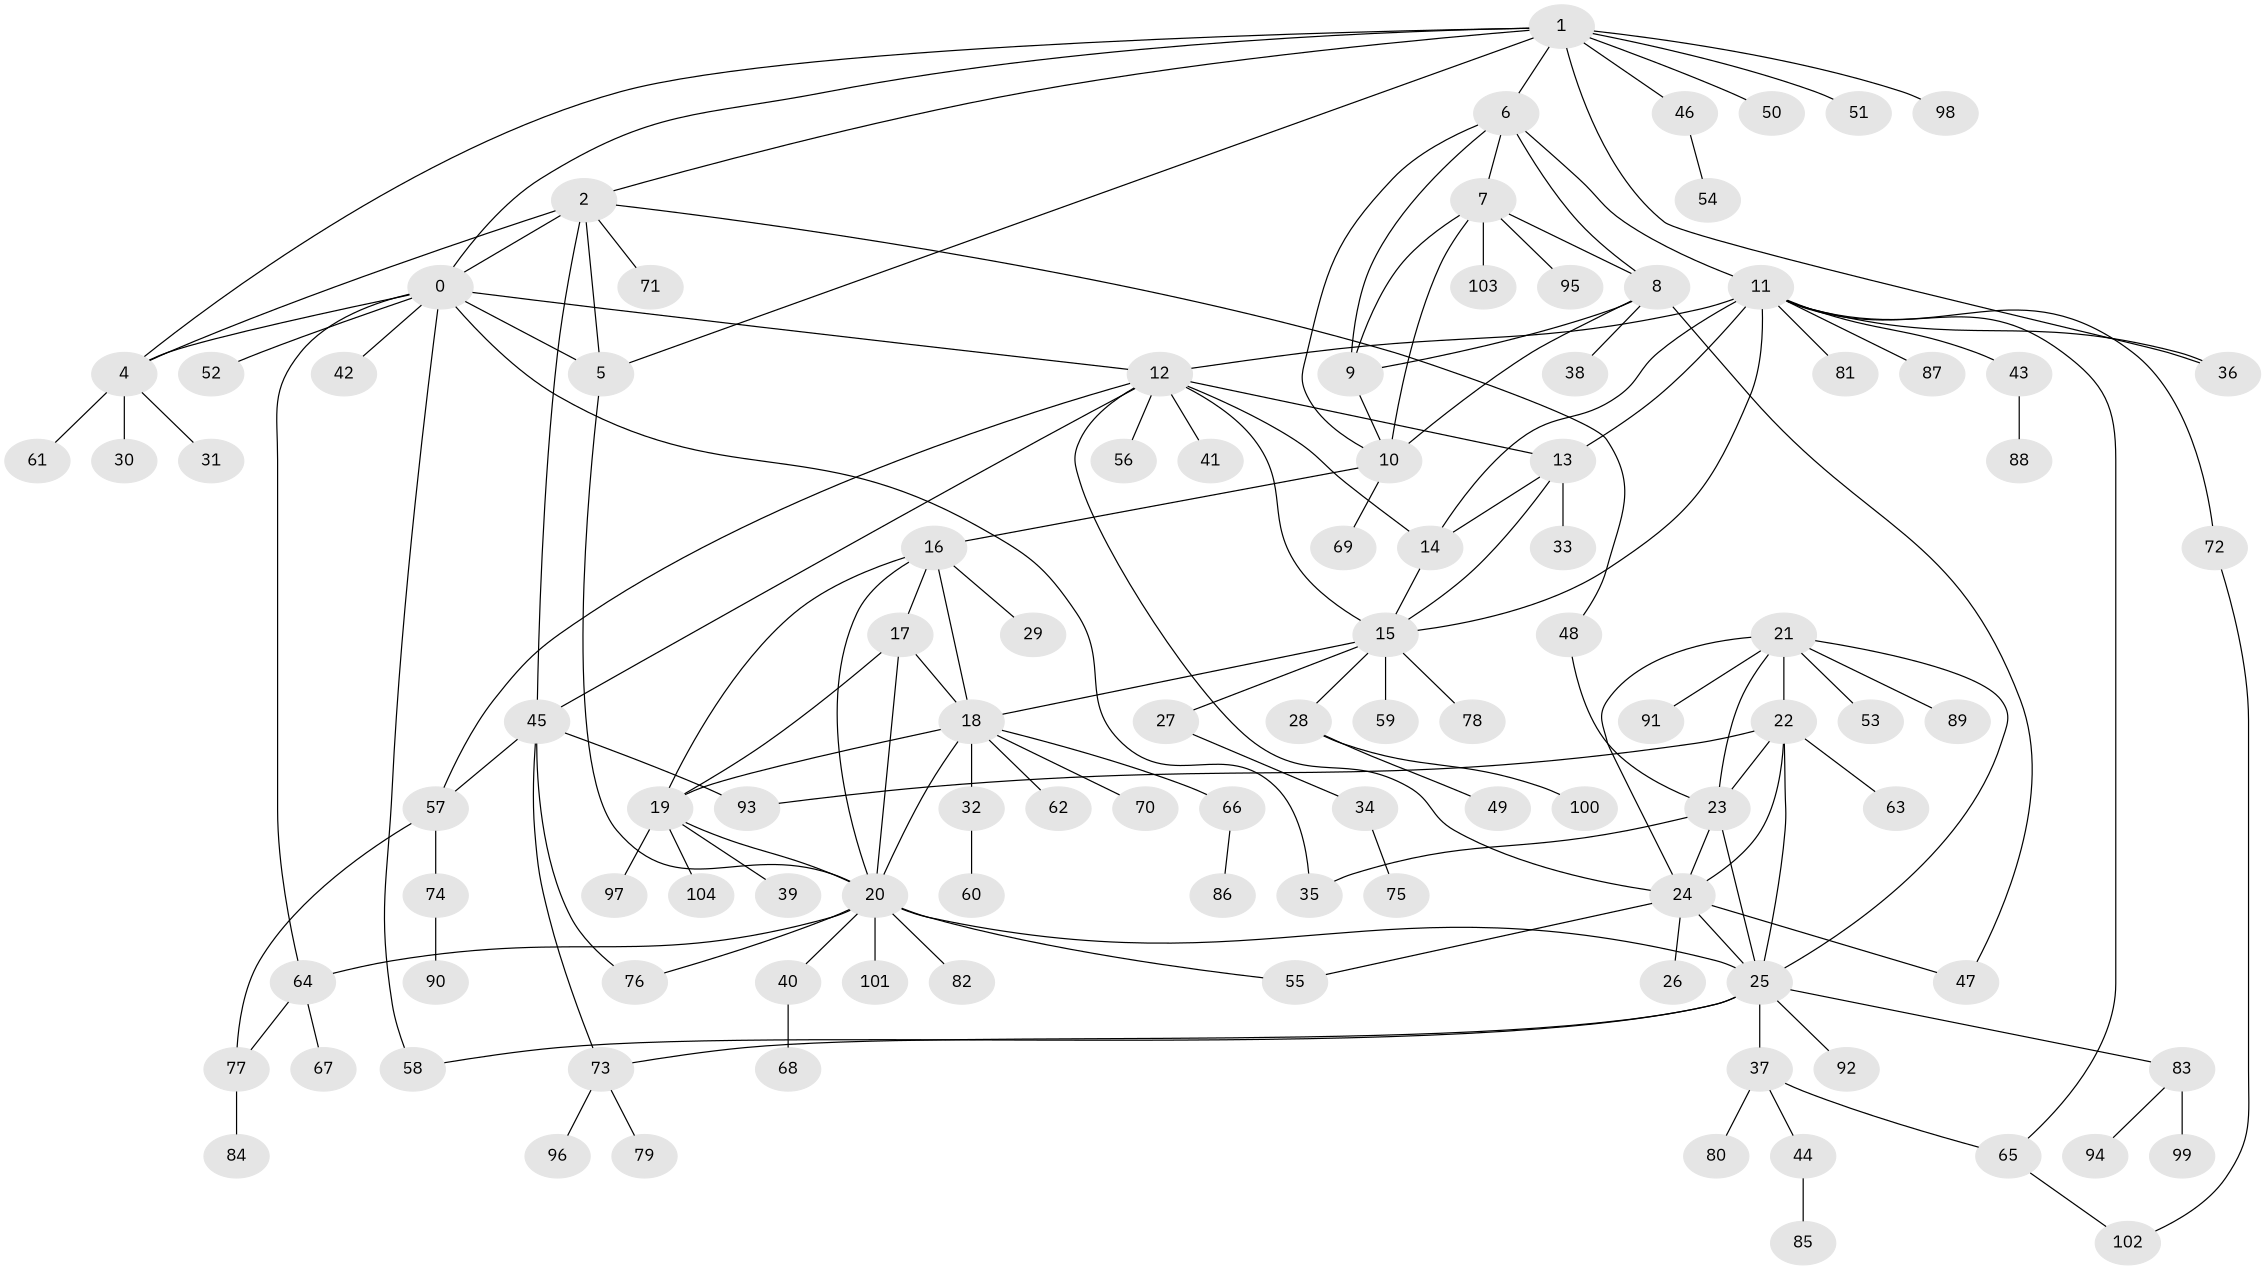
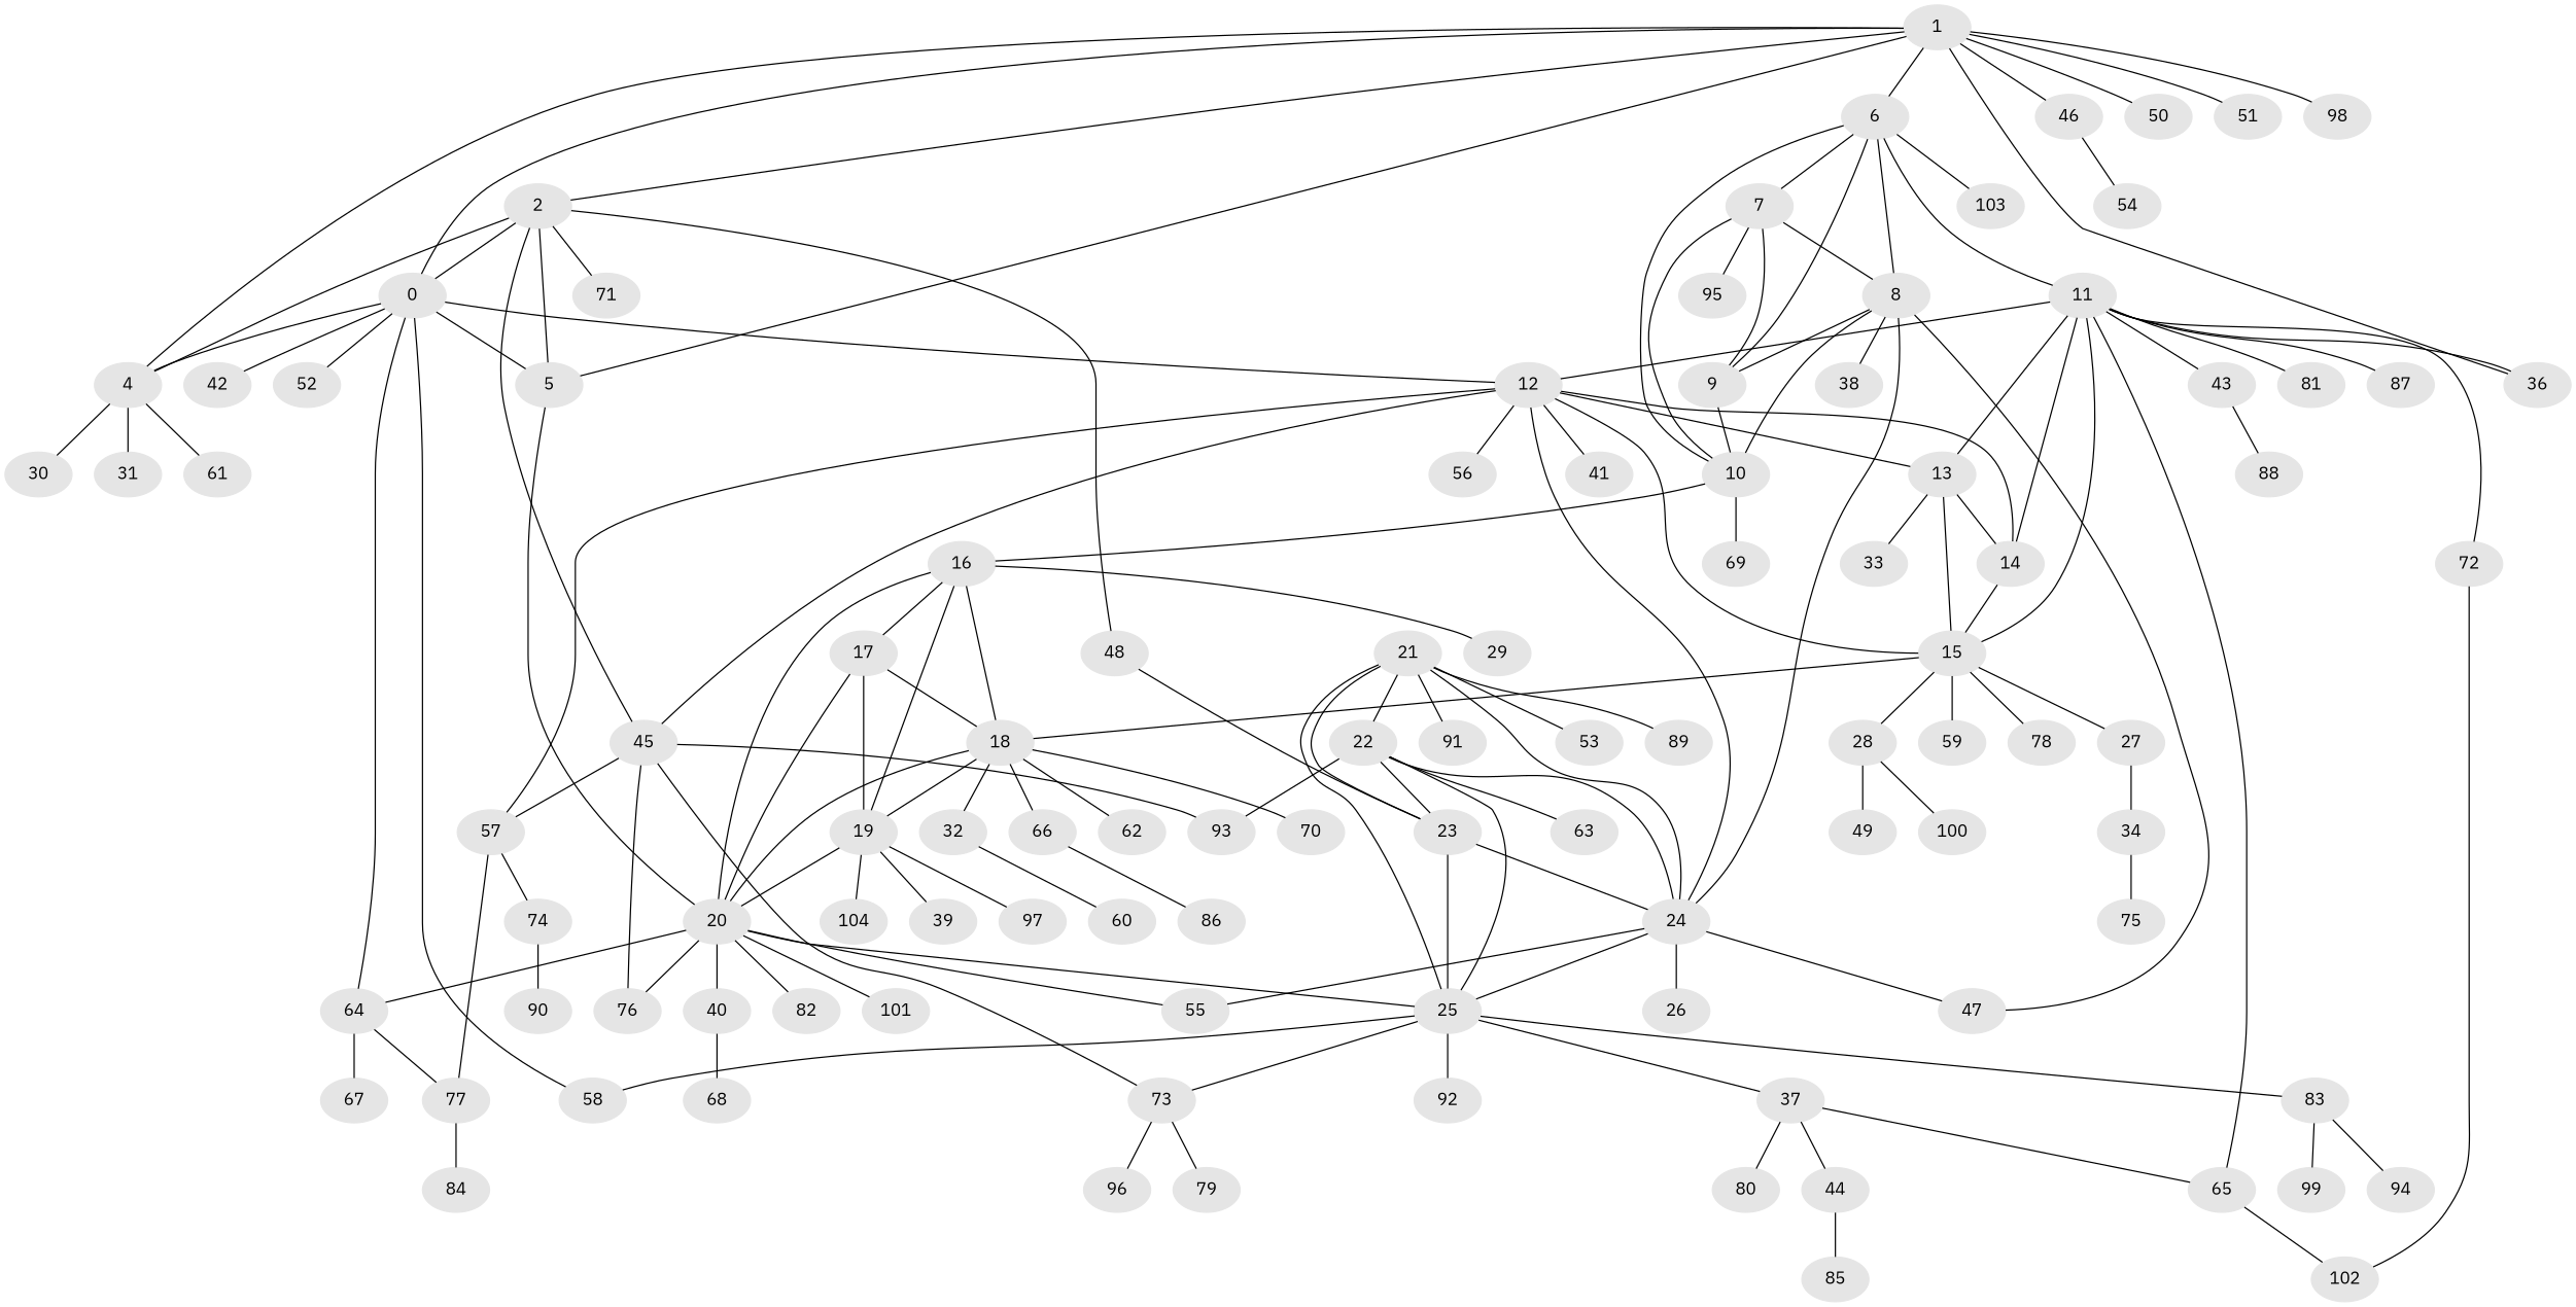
  graph {
    fontname="IBM Plex Sans"
    node [color=gray90 fontname="IBM Plex Sans" style=filled]
    edge [fontname="IBM Plex Sans"]
    1
    2
    n3 [label=0]
    4
    5
    6
    36
    46
    50
    51
    98
    45
    48
    71
    12
-   35
    42
    52
    58
    64
    30
    31
    61
    20
    7
    8
    9
    10
    11
    103
    54
    23
    24
    25
    57
    76
    93
    73
    13
    14
    15
    41
    56
    77
    67
    40
    55
    82
    101
    95
    38
    47
    16
    69
    43
    65
    72
    81
    87
    26
    18
    17
    19
    29
    33
    27
    28
    59
    78
    88
    102
    74
    32
    62
    66
    70
    34
    49
    100
    39
    97
    104
    60
    86
    37
    83
    92
    68
    21
    22
    53
    89
    91
    63
    44
    80
    79
    96
    94
    99
    75
    85
    90
    84
    1 -- 2
    1 -- n3
    1 -- 4
    1 -- 5
    1 -- 6
    1 -- 36
    1 -- 46
    1 -- 50
    1 -- 51
    1 -- 98
    2 -- n3
    2 -- 4
    2 -- 5
    2 -- 45
    2 -- 48
    2 -- 71
    n3 -- 4
    n3 -- 5
    n3 -- 12
-   n3 -- 35
    n3 -- 42
    n3 -- 52
    n3 -- 58
    n3 -- 64
    4 -- 30
    4 -- 31
    4 -- 61
    5 -- 20
    6 -- 7
    6 -- 8
    6 -- 9
    6 -- 10
    6 -- 11
-   7 -- 103
+   6 -- 103
    46 -- 54
    45 -- 57
    45 -- 76
    45 -- 93
    45 -- 73
    48 -- 23
    12 -- 45
    12 -- 24
    12 -- 57
    12 -- 13
    12 -- 14
    12 -- 15
    12 -- 41
    12 -- 56
    64 -- 77
    64 -- 67
    20 -- 64
    20 -- 25
    20 -- 76
    20 -- 40
    20 -- 55
    20 -- 82
    20 -- 101
    7 -- 8
    7 -- 9
    7 -- 10
    7 -- 95
    8 -- 9
    8 -- 10
+   8 -- 24
    8 -- 38
    8 -- 47
    9 -- 10
    10 -- 16
    10 -- 69
    11 -- 36
    11 -- 12
    11 -- 13
    11 -- 14
    11 -- 15
    11 -- 43
    11 -- 65
    11 -- 72
    11 -- 81
    11 -- 87
-   23 -- 35
    23 -- 24
    23 -- 25
    24 -- 25
    24 -- 55
    24 -- 47
    24 -- 26
    25 -- 58
    25 -- 73
    25 -- 37
    25 -- 83
    25 -- 92
    57 -- 77
    57 -- 74
    73 -- 79
    73 -- 96
    13 -- 14
    13 -- 15
    13 -- 33
    14 -- 15
    15 -- 18
    15 -- 27
    15 -- 28
    15 -- 59
    15 -- 78
    77 -- 84
    40 -- 68
    16 -- 20
    16 -- 18
    16 -- 17
    16 -- 19
    16 -- 29
    43 -- 88
    65 -- 102
    72 -- 102
    18 -- 20
    18 -- 19
    18 -- 32
    18 -- 62
    18 -- 66
    18 -- 70
    17 -- 20
    17 -- 18
    17 -- 19
    19 -- 20
    19 -- 39
    19 -- 97
    19 -- 104
    27 -- 34
    28 -- 49
    28 -- 100
    74 -- 90
    32 -- 60
    66 -- 86
    34 -- 75
    37 -- 65
    37 -- 44
    37 -- 80
    83 -- 94
    83 -- 99
    21 -- 23
    21 -- 24
    21 -- 25
    21 -- 22
    21 -- 53
    21 -- 89
    21 -- 91
    22 -- 23
    22 -- 24
    22 -- 25
    22 -- 93
    22 -- 63
    44 -- 85
  }
